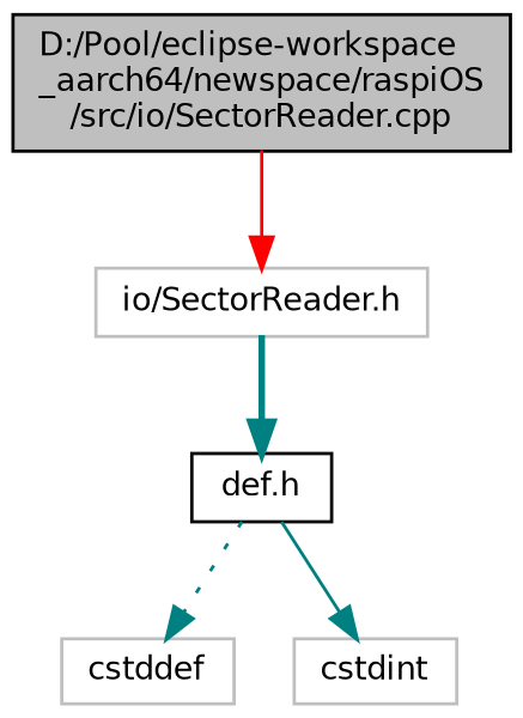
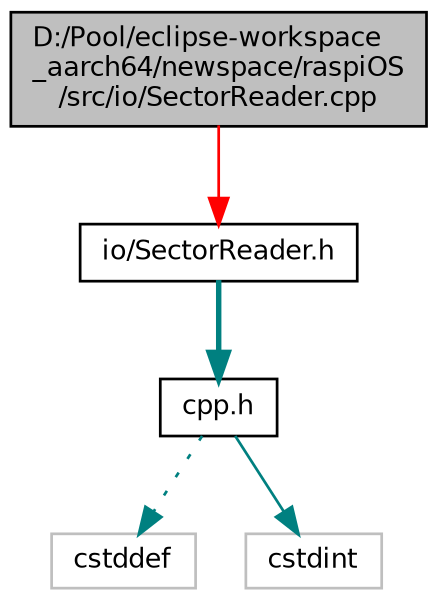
  digraph {
    node [color=black fillcolor=white fontname=Helvetica fontsize=10 shape=record style=filled]
    edge [arrowhead=normal color=teal fontname=Helvetica fontsize=10 labelfontname=Helvetica labelfontsize=10 style=solid]
    n1 [fillcolor=grey75 fontcolor=black height=0.2 label="D:/Pool/eclipse-workspace\l_aarch64/newspace/raspiOS\l/src/io/SectorReader.cpp" width=0.4]
-   n2 [color=grey75 height=0.2 label="io/SectorReader.h" width=0.4]
-   n3 [height=0.2 label="def.h" width=0.4]
+   n2 [height=0.2 label="io/SectorReader.h" width=0.4]
+   n3 [height=0.2 label="cpp.h" width=0.4]
    n4 [color=grey75 height=0.2 label=cstddef width=0.4]
    n5 [color=grey75 height=0.2 label=cstdint width=0.4]
    n1 -> n2 [color=red]
    n2 -> n3 [style=bold]
    n3 -> n4 [style=dotted]
    n3 -> n5
  }
